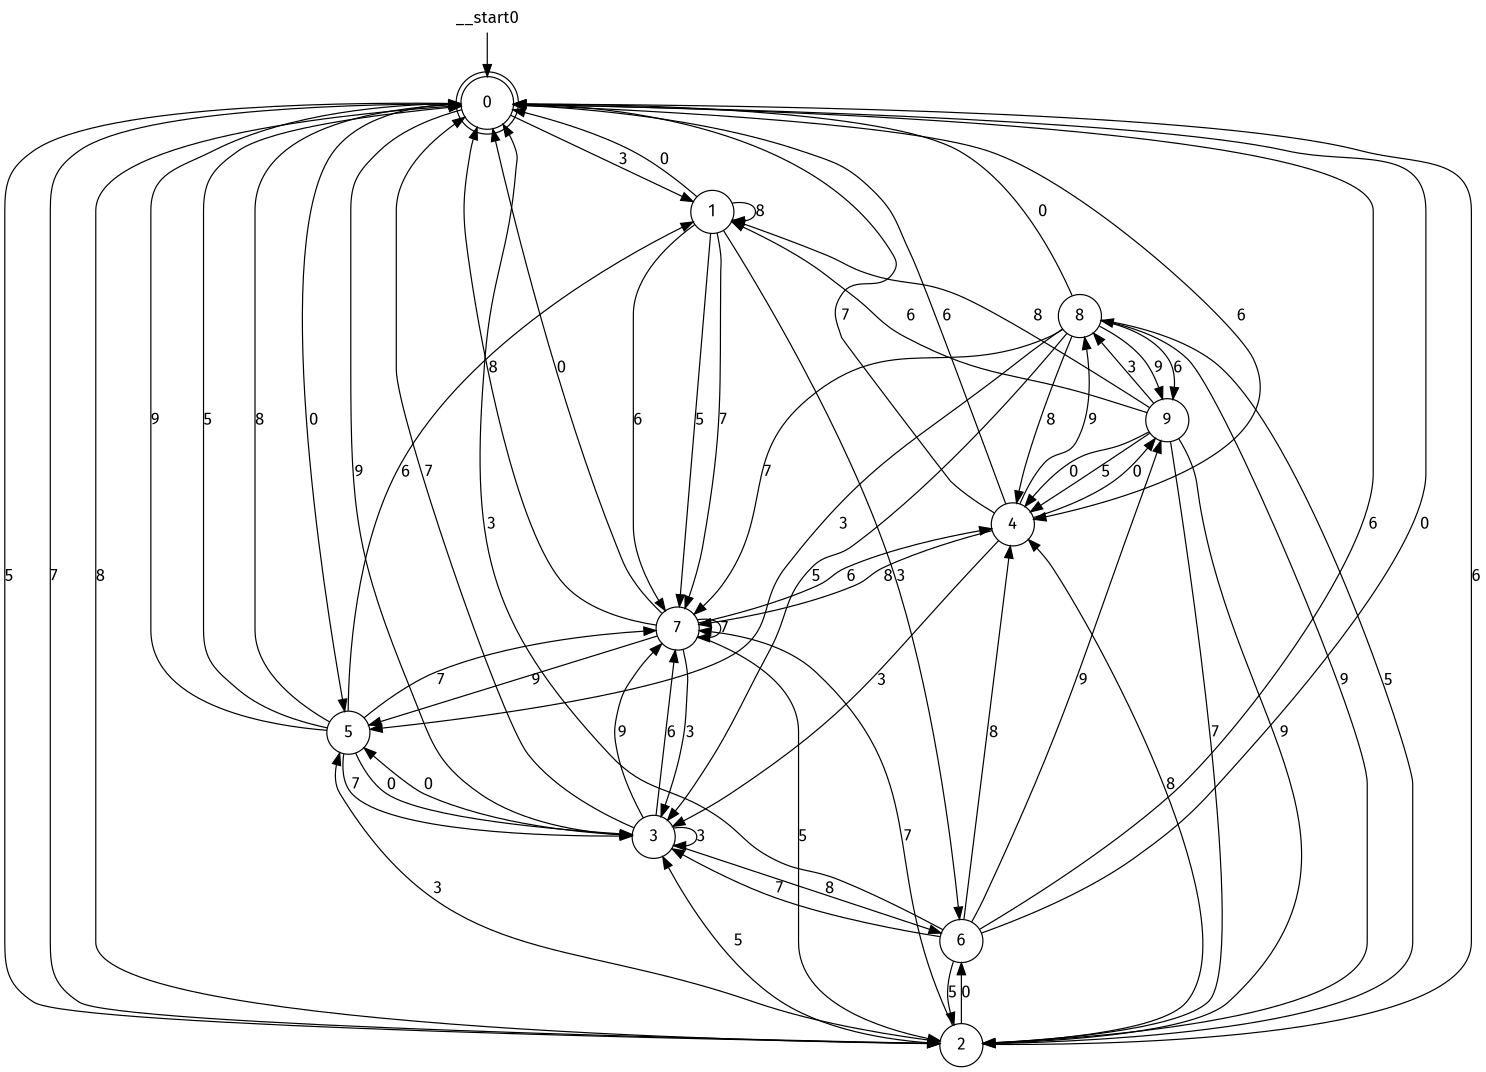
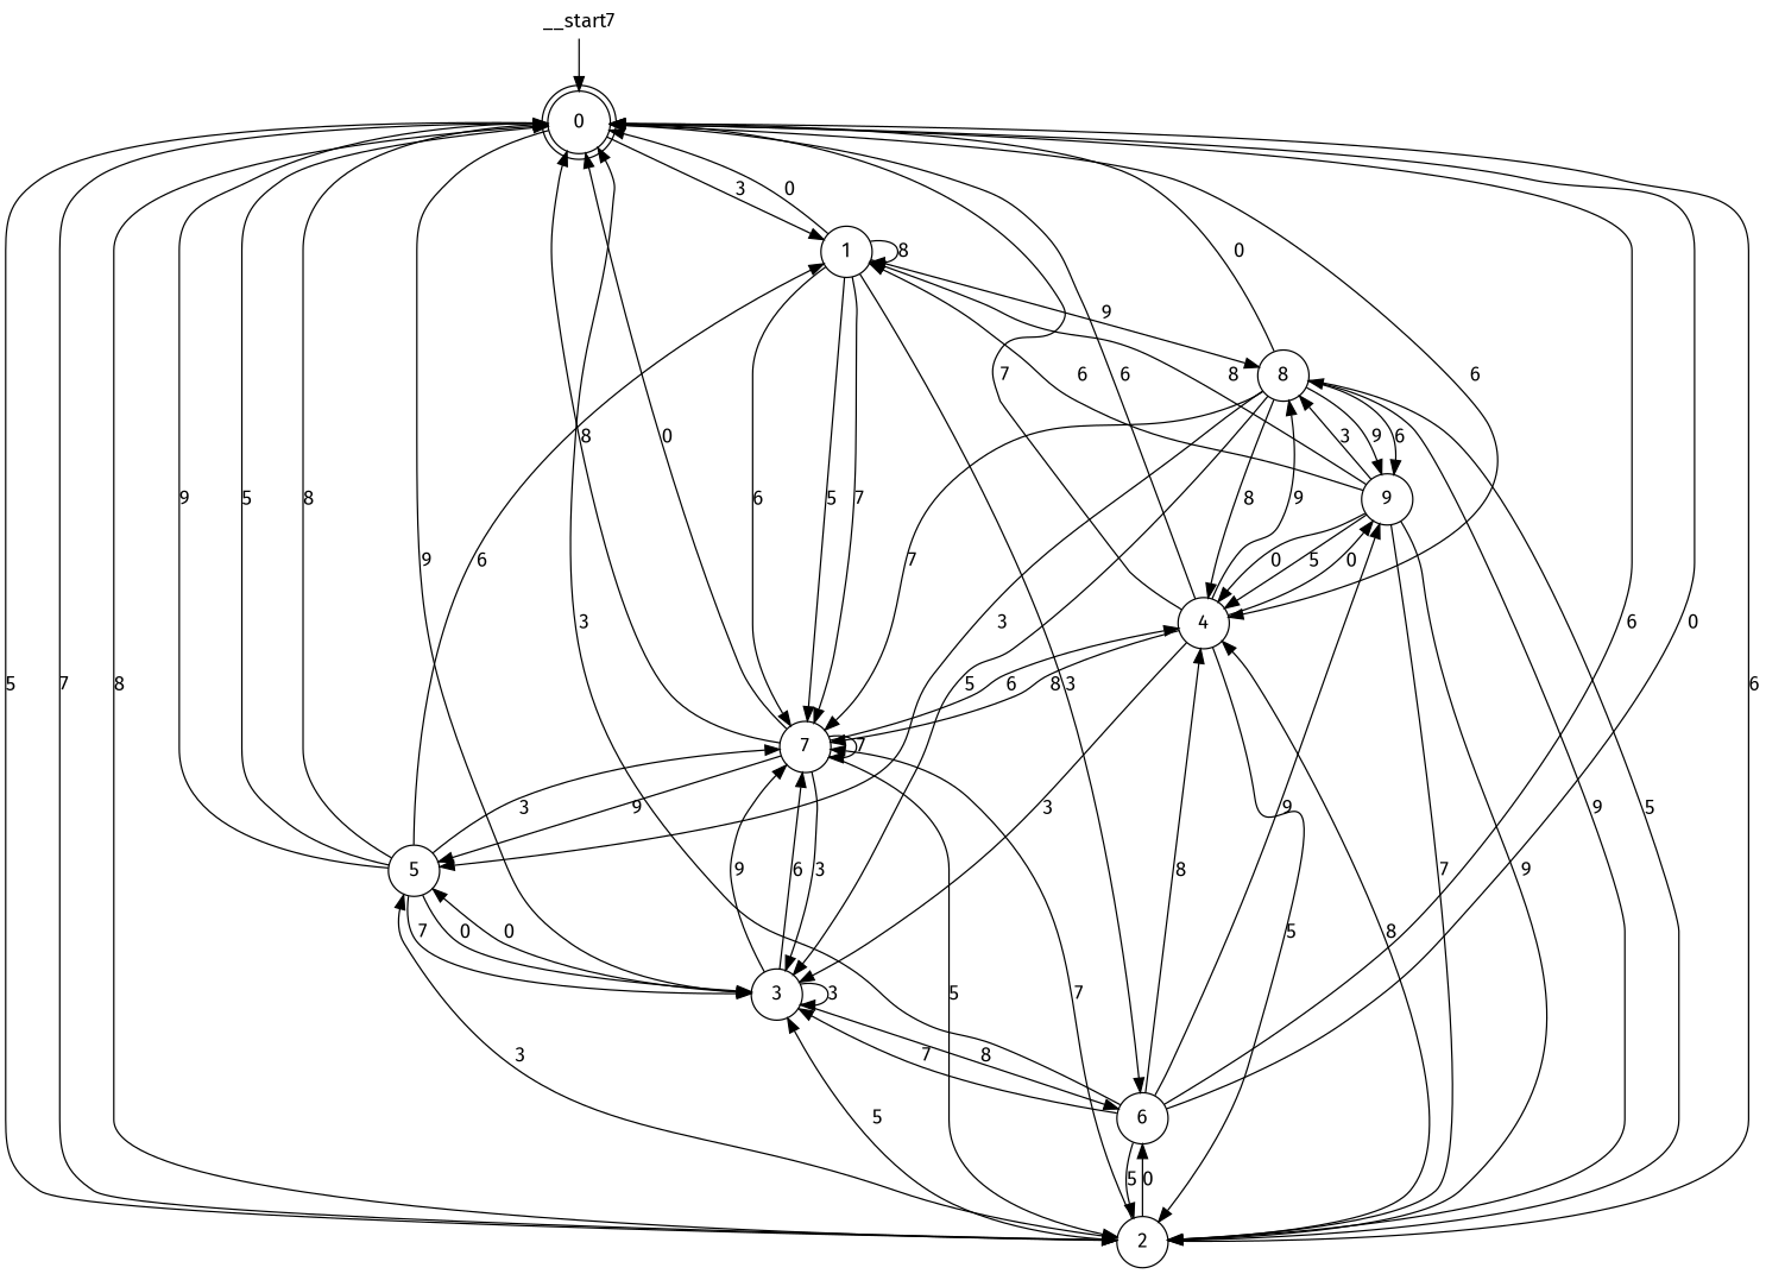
  digraph {
    fontname="Fira Sans"
    node [fontname="Fira Sans" shape=circle]
    edge [fontname="Fira Sans"]
    n1 [label=0 shape=doublecircle]
    n2 [label=1]
    n3 [label=2]
    n4 [label=3]
    n5 [label=4]
    n6 [label=5]
    n7 [label=6]
    n8 [label=7]
    n9 [label=8]
    n10 [label=9]
-   __start0 [height=0 shape=none width=0]
+   __start0 [height=0 shape=none width=0 label=__start7]
    n1 -> n2 [label=3]
    n1 -> n3 [label=5]
    n1 -> n3 [label=7]
    n1 -> n3 [label=8]
    n1 -> n4 [label=9]
    n1 -> n5 [label=6]
-   n1 -> n6 [label=0]
    n2 -> n1 [label=0]
    n2 -> n2 [label=8]
    n2 -> n7 [label=3]
    n2 -> n8 [label=5]
    n2 -> n8 [label=7]
    n2 -> n8 [label=6]
+   n2 -> n9 [label=9]
    n3 -> n1 [label=6]
    n3 -> n4 [label=5]
    n3 -> n5 [label=8]
    n3 -> n6 [label=3]
    n3 -> n7 [label=0]
    n3 -> n8 [label=7]
    n3 -> n9 [label=9]
-   n4 -> n1 [label=7]
    n4 -> n4 [label=3]
    n4 -> n6 [label=0]
    n4 -> n7 [label=8]
    n4 -> n8 [label=9]
    n4 -> n8 [label=6]
    n5 -> n1 [label=7]
    n5 -> n1 [label=6]
+   n5 -> n3 [label=5]
    n5 -> n4 [label=3]
    n5 -> n8 [label=8]
    n5 -> n9 [label=9]
    n5 -> n10 [label=0]
    n6 -> n1 [label=5]
    n6 -> n1 [label=9]
    n6 -> n1 [label=8]
    n6 -> n2 [label=6]
    n6 -> n4 [label=7]
    n6 -> n4 [label=0]
-   n6 -> n8 [label=7]
+   n6 -> n8 [label=3]
    n7 -> n1 [label=3]
    n7 -> n1 [label=6]
    n7 -> n1 [label=0]
    n7 -> n3 [label=5]
    n7 -> n4 [label=7]
    n7 -> n5 [label=8]
    n7 -> n10 [label=9]
    n8 -> n1 [label=8]
    n8 -> n1 [label=0]
    n8 -> n3 [label=5]
    n8 -> n4 [label=3]
    n8 -> n5 [label=6]
    n8 -> n6 [label=9]
    n8 -> n8 [label=7]
    n9 -> n1 [label=0]
    n9 -> n3 [label=5]
    n9 -> n4 [label=5]
    n9 -> n5 [label=8]
    n9 -> n6 [label=3]
    n9 -> n8 [label=7]
    n9 -> n10 [label=9]
    n9 -> n10 [label=6]
    n10 -> n2 [label=8]
    n10 -> n2 [label=6]
    n10 -> n3 [label=7]
    n10 -> n3 [label=9]
    n10 -> n5 [label=5]
    n10 -> n5 [label=0]
    n10 -> n9 [label=3]
    __start0 -> n1
  }
